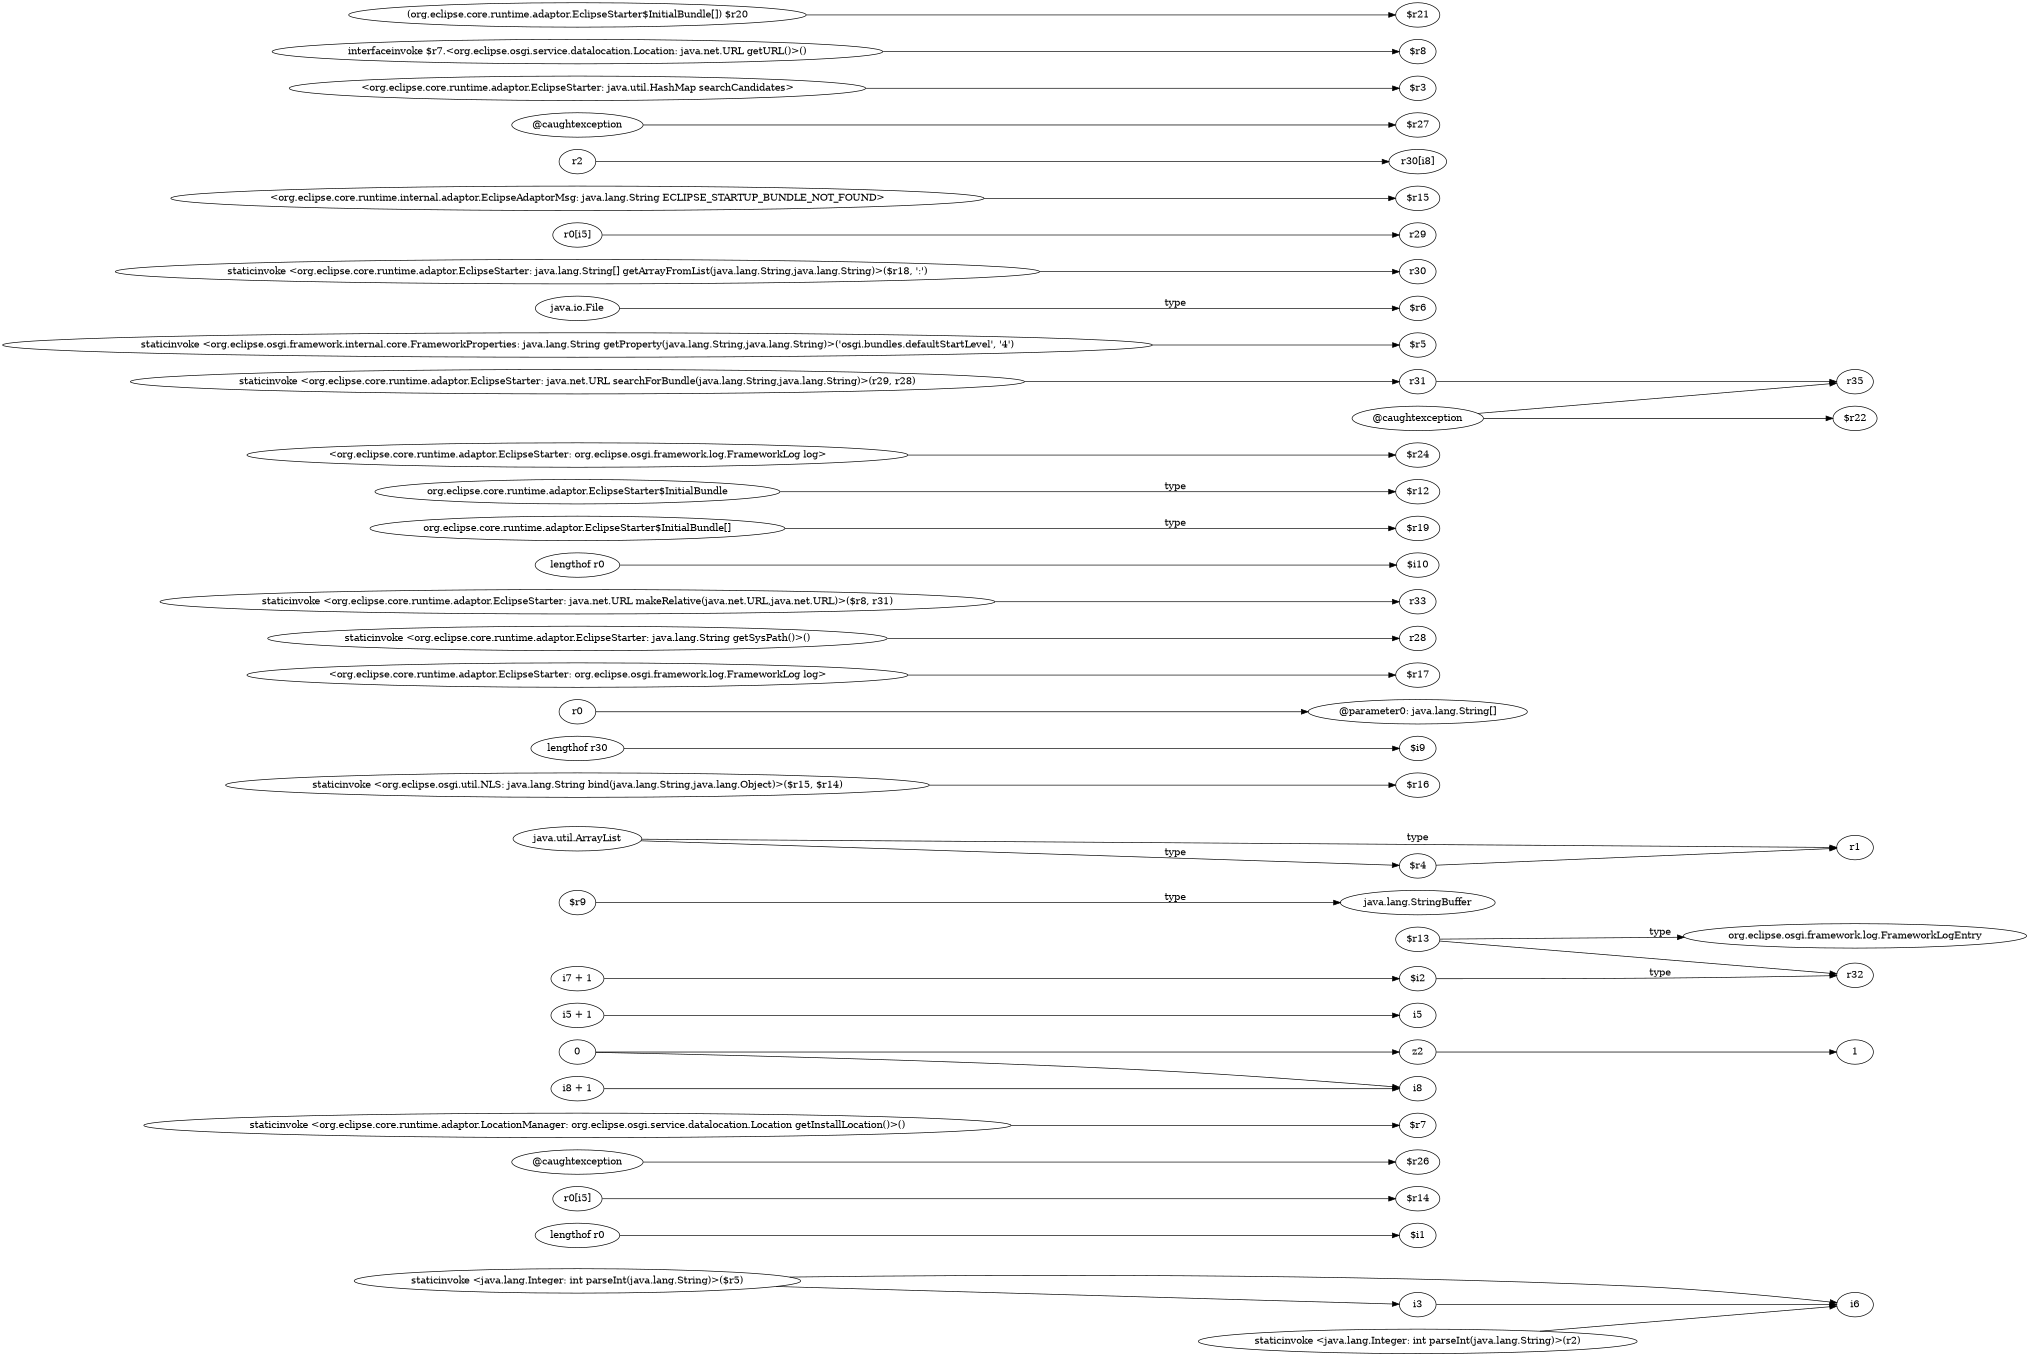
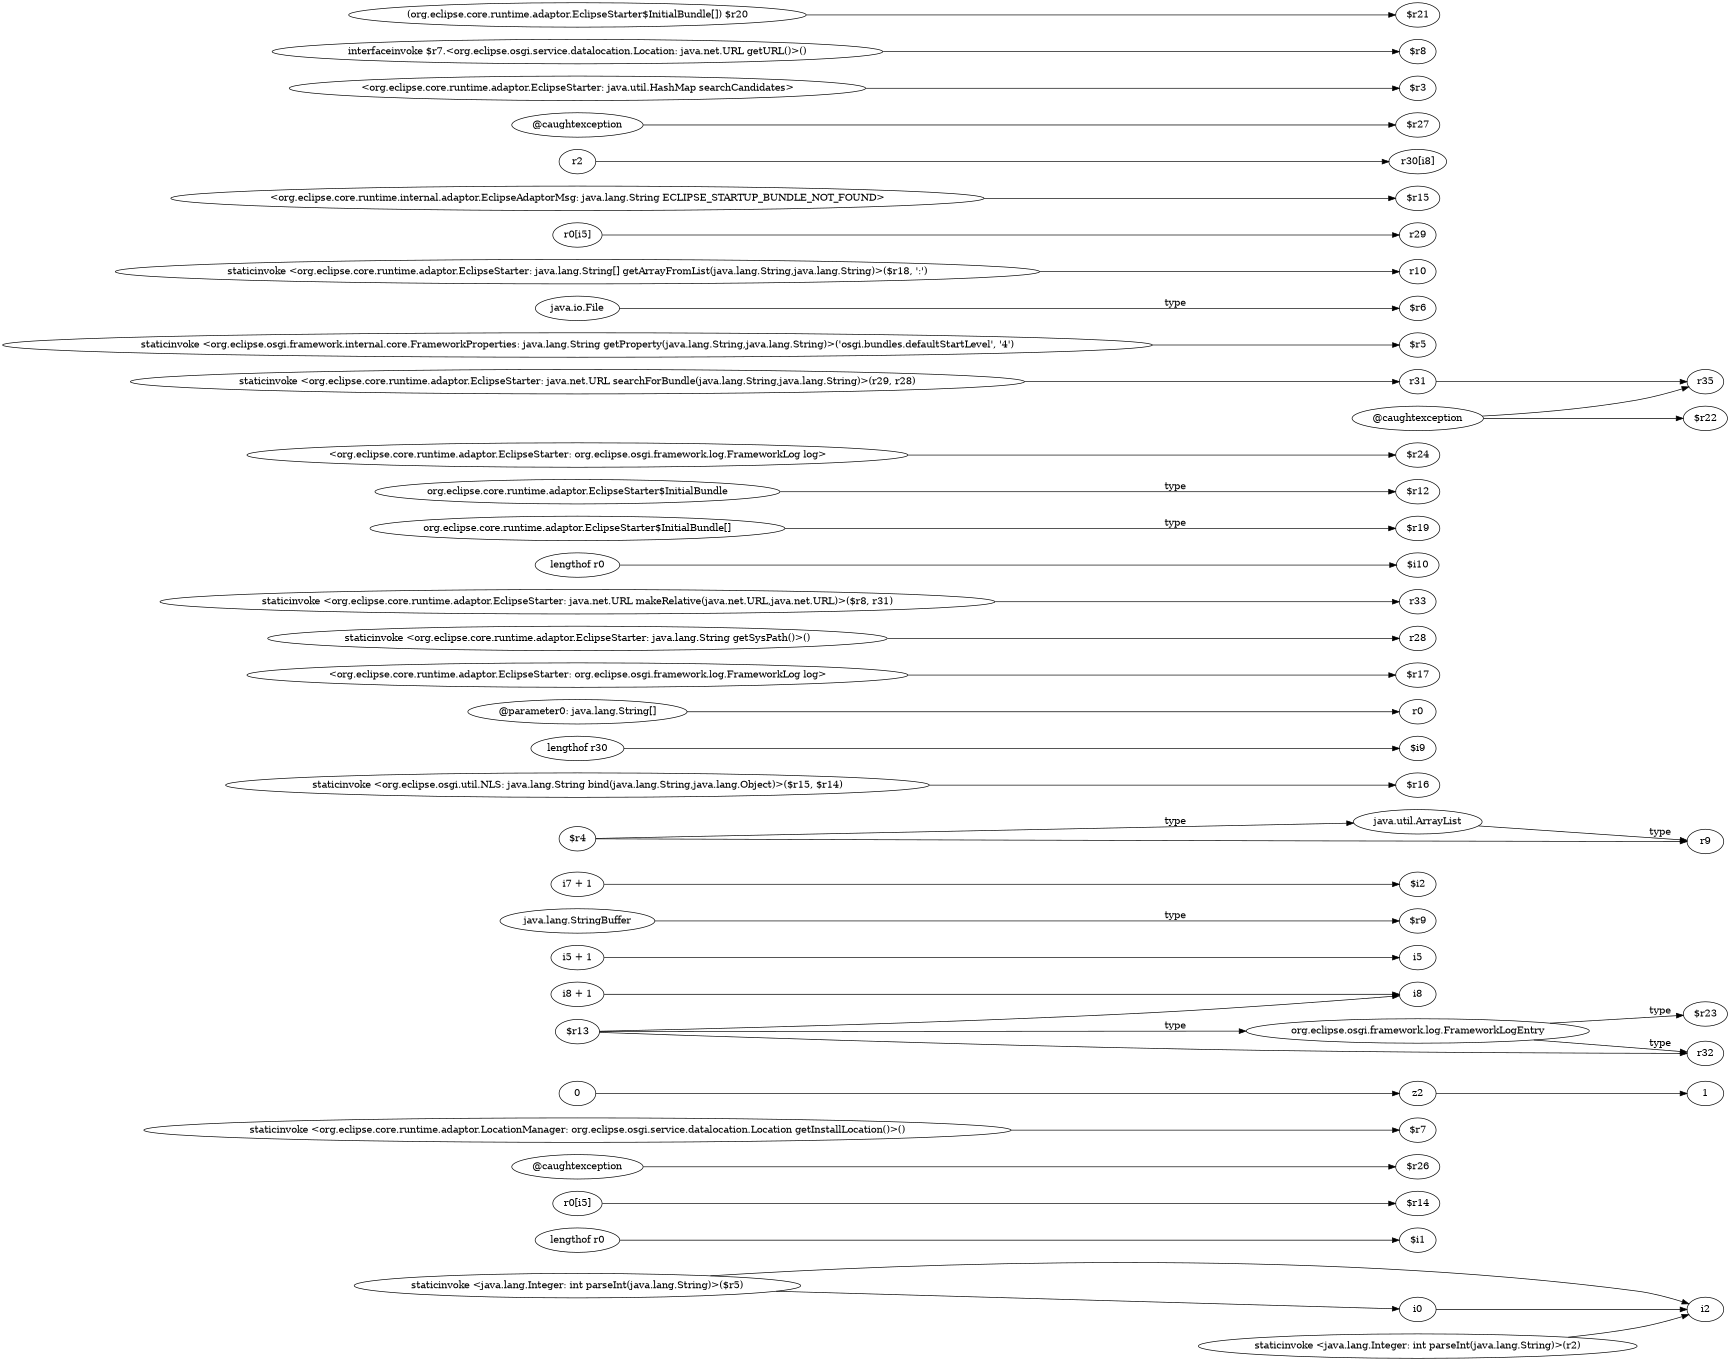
  digraph {
    rankdir=LR
    n1 [label="staticinvoke <java.lang.Integer: int parseInt(java.lang.String)>($r5)"]
-   n2 [label=i6]
-   n3 [label=i3]
+   n2 [label=i2]
+   n3 [label=i0]
    n4 [label="lengthof r0"]
    n5 [label="$i1"]
    n6 [label="r0[i5]"]
    n7 [label="$r14"]
    n8 [label="@caughtexception"]
    n9 [label="$r26"]
    n10 [label="staticinvoke <org.eclipse.core.runtime.adaptor.LocationManager: org.eclipse.osgi.service.datalocation.Location getInstallLocation()>()"]
    n11 [label="$r7"]
    n12 [label=0]
    n13 [label=i8]
    n14 [label=z2]
    n15 [label=1]
    n16 [label=i5]
    n17 [label="org.eclipse.osgi.framework.log.FrameworkLogEntry"]
+   n18 [label="$r23"]
    n19 [label=r32]
    n20 [label="$r13"]
    n21 [label="java.lang.StringBuffer"]
    n22 [label="$r9"]
    n23 [label="i7 + 1"]
    n24 [label="$i2"]
    n25 [label="java.util.ArrayList"]
-   n26 [label=r1]
+   n26 [label=r9]
    n27 [label="$r4"]
    n28 [label="staticinvoke <org.eclipse.osgi.util.NLS: java.lang.String bind(java.lang.String,java.lang.Object)>($r15, $r14)"]
    n29 [label="$r16"]
    n30 [label="i5 + 1"]
    n31 [label="lengthof r30"]
    n32 [label="$i9"]
    n33 [label="@parameter0: java.lang.String[]"]
    n34 [label=r0]
    n35 [label="i8 + 1"]
    n36 [label="<org.eclipse.core.runtime.adaptor.EclipseStarter: org.eclipse.osgi.framework.log.FrameworkLog log>"]
    n37 [label="$r17"]
    n38 [label="staticinvoke <org.eclipse.core.runtime.adaptor.EclipseStarter: java.lang.String getSysPath()>()"]
    n39 [label=r28]
    n40 [label="staticinvoke <org.eclipse.core.runtime.adaptor.EclipseStarter: java.net.URL makeRelative(java.net.URL,java.net.URL)>($r8, r31)"]
    n41 [label=r33]
    n42 [label="lengthof r0"]
    n43 [label="$i10"]
    n44 [label="org.eclipse.core.runtime.adaptor.EclipseStarter$InitialBundle[]"]
    n45 [label="$r19"]
    n46 [label="org.eclipse.core.runtime.adaptor.EclipseStarter$InitialBundle"]
    n47 [label="$r12"]
    n48 [label="<org.eclipse.core.runtime.adaptor.EclipseStarter: org.eclipse.osgi.framework.log.FrameworkLog log>"]
    n49 [label="$r24"]
    n50 [label="staticinvoke <org.eclipse.core.runtime.adaptor.EclipseStarter: java.net.URL searchForBundle(java.lang.String,java.lang.String)>(r29, r28)"]
    n51 [label=r31]
    n52 [label=r35]
    n53 [label="staticinvoke <org.eclipse.osgi.framework.internal.core.FrameworkProperties: java.lang.String getProperty(java.lang.String,java.lang.String)>('osgi.bundles.defaultStartLevel', '4')"]
    n54 [label="$r5"]
    n55 [label="@caughtexception"]
    n56 [label="$r22"]
    n57 [label="java.io.File"]
    n58 [label="$r6"]
    n59 [label="staticinvoke <org.eclipse.core.runtime.adaptor.EclipseStarter: java.lang.String[] getArrayFromList(java.lang.String,java.lang.String)>($r18, ':')"]
-   n60 [label=r30]
+   n60 [label=r10]
    n61 [label="r0[i5]"]
    n62 [label=r29]
    n63 [label="<org.eclipse.core.runtime.internal.adaptor.EclipseAdaptorMsg: java.lang.String ECLIPSE_STARTUP_BUNDLE_NOT_FOUND>"]
    n64 [label="$r15"]
    n65 [label="staticinvoke <java.lang.Integer: int parseInt(java.lang.String)>(r2)"]
    n66 [label="r30[i8]"]
    n67 [label=r2]
    n68 [label="@caughtexception"]
    n69 [label="$r27"]
    n70 [label="<org.eclipse.core.runtime.adaptor.EclipseStarter: java.util.HashMap searchCandidates>"]
    n71 [label="$r3"]
    n72 [label="interfaceinvoke $r7.<org.eclipse.osgi.service.datalocation.Location: java.net.URL getURL()>()"]
    n73 [label="$r8"]
    n74 [label="(org.eclipse.core.runtime.adaptor.EclipseStarter$InitialBundle[]) $r20"]
    n75 [label="$r21"]
    n1 -> n2
    n1 -> n3
    n3 -> n2
    n4 -> n5
    n6 -> n7
    n8 -> n9
    n10 -> n11
-   n12 -> n13
+   n20 -> n13
    n12 -> n14
    n14 -> n15
-   n24 -> n19 [label=type]
+   n17 -> n18 [label=type]
+   n17 -> n19 [label=type]
    n20 -> n17 [label=type]
    n20 -> n19
-   n22 -> n21 [label=type]
+   n21 -> n22 [label=type]
    n23 -> n24
    n25 -> n26 [label=type]
-   n25 -> n27 [label=type]
+   n27 -> n25 [label=type]
    n27 -> n26
    n28 -> n29
    n30 -> n16
    n31 -> n32
-   n34 -> n33
+   n33 -> n34
    n35 -> n13
    n36 -> n37
    n38 -> n39
    n40 -> n41
    n42 -> n43
    n44 -> n45 [label=type]
    n46 -> n47 [label=type]
    n48 -> n49
    n50 -> n51
    n51 -> n52
    n53 -> n54
    n55 -> n52
    n55 -> n56
    n57 -> n58 [label=type]
    n59 -> n60
    n61 -> n62
    n63 -> n64
    n65 -> n2
    n67 -> n66
    n68 -> n69
    n70 -> n71
    n72 -> n73
    n74 -> n75
  }
